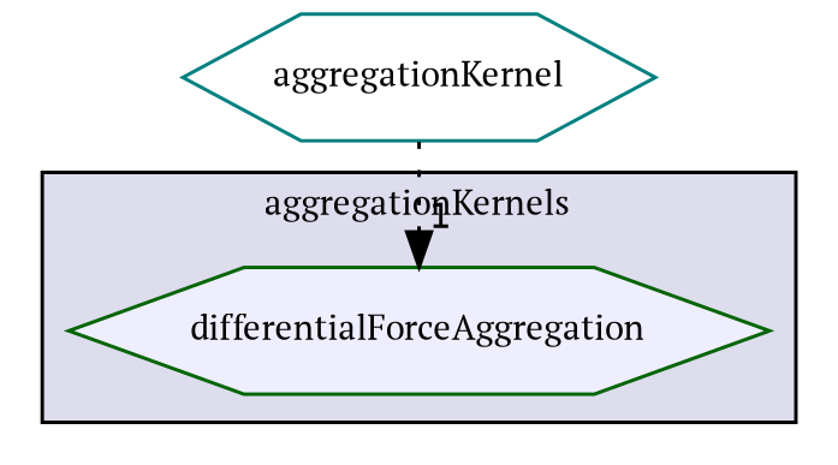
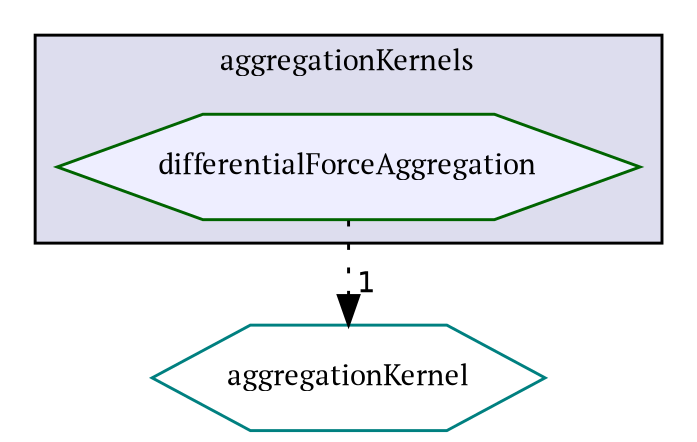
  digraph {
    compound=true
    fontname="PT Serif"
    node [fontname="PT Serif" fontsize=10 shape=hexagon]
    n1 [fillcolor="#eeeeff" label=differentialForceAggregation pencolor=black style=filled color=darkgreen]
    n2 [label=aggregationKernel color=teal]
    subgraph cluster_1 {
      bgcolor="#ddddee"
      fontsize=10
      label=aggregationKernels
      pencolor=black
      n1
    }
-   n2 -> n1 [headlabel=1 labeldistance=1.5 labelfontname=Helvetica labelfontsize=10 style=dotted fontname="PT Serif"]
+   n1 -> n2 [headlabel=1 labeldistance=1.5 labelfontname=Helvetica labelfontsize=10 style=dotted fontname="PT Serif"]
  }
